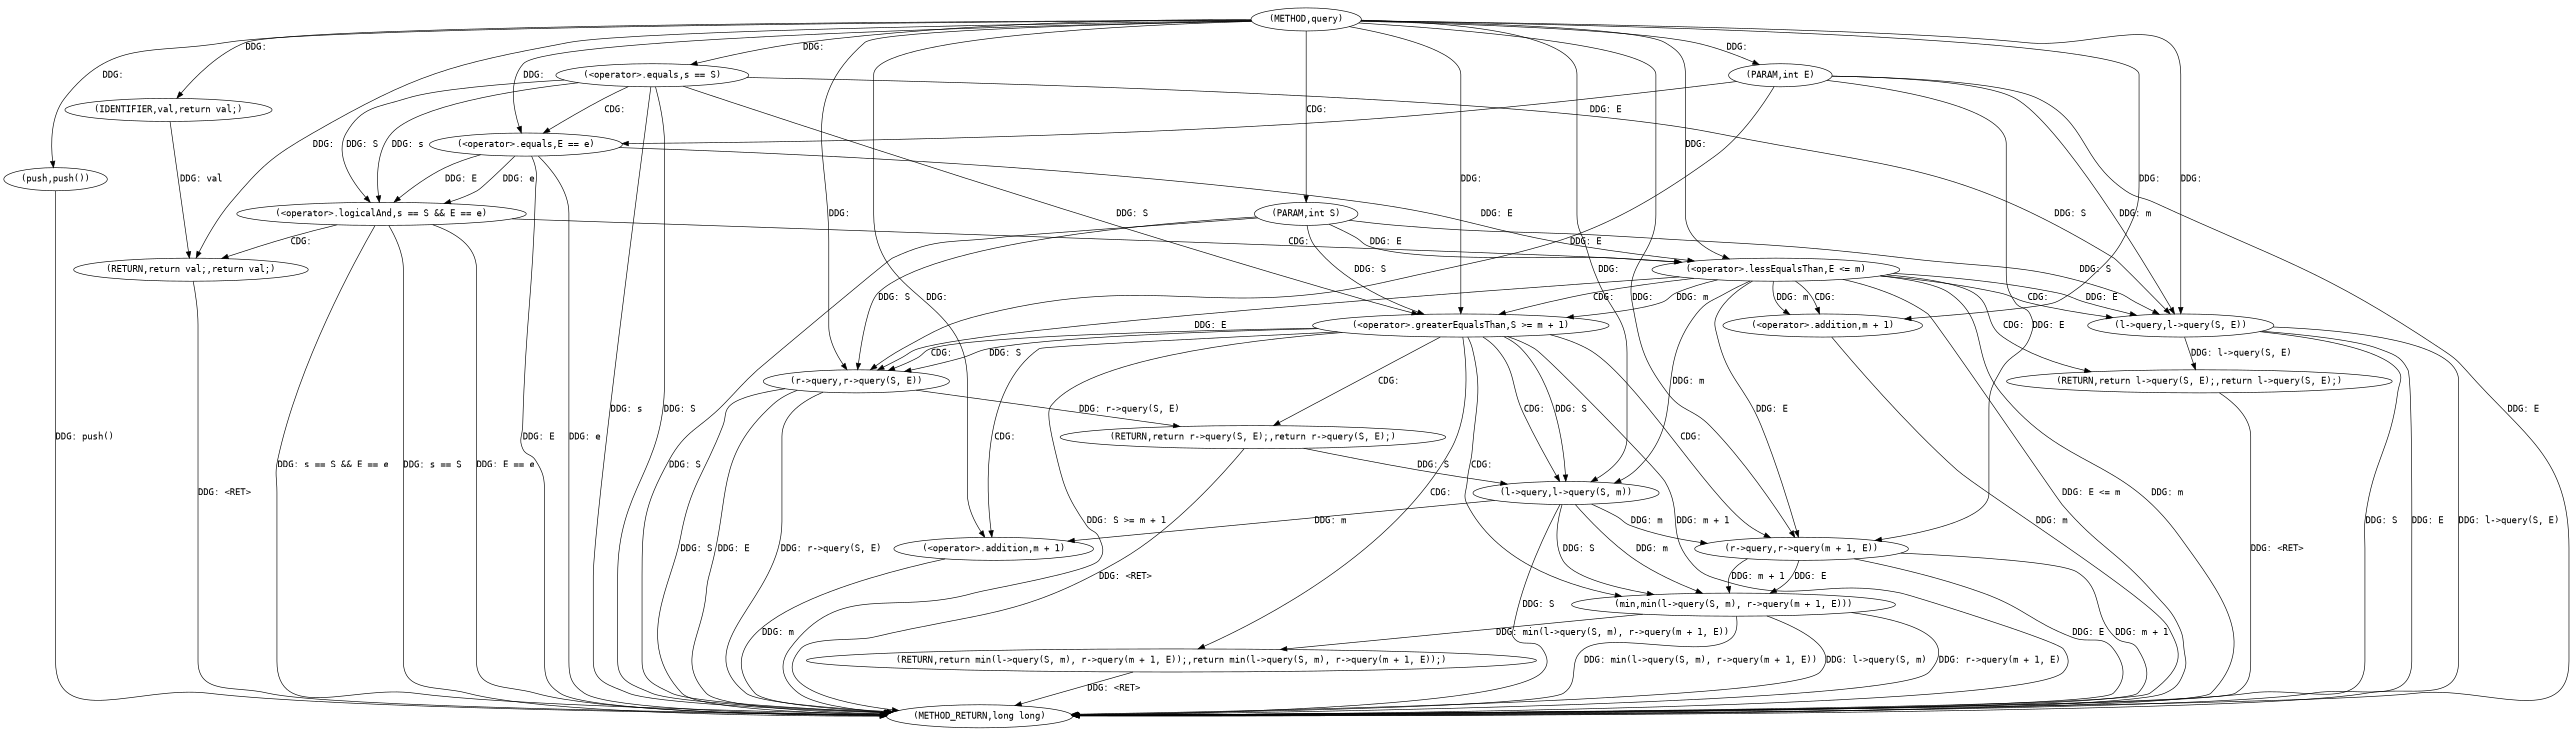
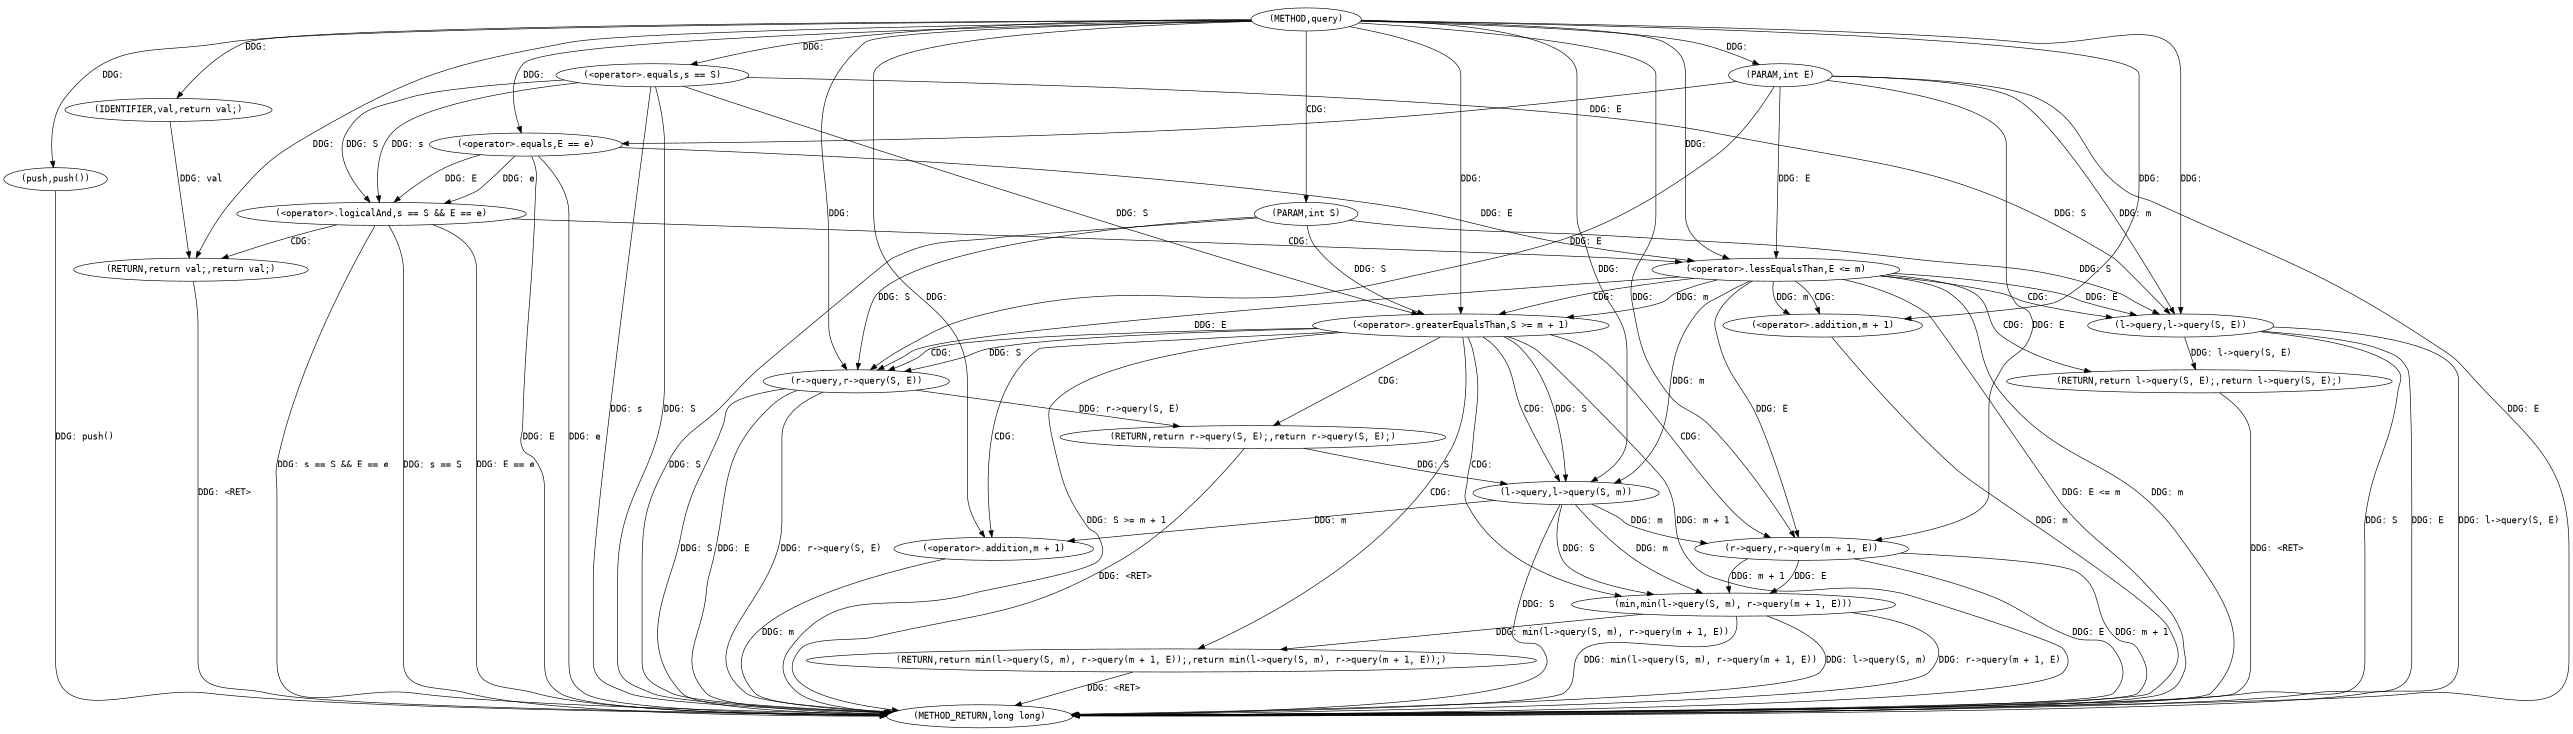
  digraph {
    fontname="DejaVu Sans Mono"
    node [fontname="DejaVu Sans Mono"]
    edge [fontname="DejaVu Sans Mono"]
    n1 [label="(METHOD,query)"]
    n2 [label="(PARAM,int S)"]
    n3 [label="(PARAM,int E)"]
    n4 [label="(push,push())"]
    n5 [label="(RETURN,return val;,return val;)"]
    n6 [label="(IDENTIFIER,val,return val;)"]
    n7 [label="(<operator>.equals,s == S)"]
    n8 [label="(<operator>.equals,E == e)"]
    n9 [label="(<operator>.lessEqualsThan,E <= m)"]
    n10 [label="(l->query,l->query(S, E))"]
    n11 [label="(<operator>.greaterEqualsThan,S >= m + 1)"]
    n12 [label="(r->query,r->query(S, E))"]
    n13 [label="(<operator>.addition,m + 1)"]
    n14 [label="(l->query,l->query(S, m))"]
    n15 [label="(r->query,r->query(m + 1, E))"]
    n16 [label="(<operator>.addition,m + 1)"]
    n17 [label="(METHOD_RETURN,long long)"]
    n18 [label="(<operator>.logicalAnd,s == S && E == e)"]
    n19 [label="(RETURN,return l->query(S, E);,return l->query(S, E);)"]
    n20 [label="(RETURN,return r->query(S, E);,return r->query(S, E);)"]
    n21 [label="(RETURN,return min(l->query(S, m), r->query(m + 1, E));,return min(l->query(S, m), r->query(m + 1, E));)"]
    n22 [label="(min,min(l->query(S, m), r->query(m + 1, E)))"]
    n1 -> n2 [label="CDG: "]
    n1 -> n3 [label="DDG: "]
    n1 -> n4 [label="DDG: "]
    n1 -> n5 [label="DDG: "]
    n1 -> n6 [label="DDG: "]
    n1 -> n7 [label="DDG: "]
    n1 -> n8 [label="DDG: "]
    n1 -> n9 [label="DDG: "]
    n1 -> n10 [label="DDG: "]
    n1 -> n11 [label="DDG: "]
    n1 -> n12 [label="DDG: "]
    n1 -> n13 [label="DDG: "]
    n1 -> n14 [label="DDG: "]
    n1 -> n15 [label="DDG: "]
    n1 -> n16 [label="DDG: "]
    n2 -> n10 [label="DDG: S"]
    n2 -> n11 [label="DDG: S"]
    n2 -> n12 [label="DDG: S"]
    n2 -> n17 [label="DDG: S"]
    n3 -> n8 [label="DDG: E"]
-   n2 -> n9 [label="DDG: E"]
+   n3 -> n9 [label="DDG: E"]
    n3 -> n10 [label="DDG: m"]
    n3 -> n12 [label="DDG: E"]
    n3 -> n15 [label="DDG: E"]
    n3 -> n17 [label="DDG: E"]
    n4 -> n17 [label="DDG: push()"]
    n5 -> n17 [label="DDG: <RET>"]
    n6 -> n5 [label="DDG: val"]
-   n7 -> n8 [label="CDG: "]
    n7 -> n10 [label="DDG: S"]
    n7 -> n11 [label="DDG: S"]
    n7 -> n17 [label="DDG: S"]
    n7 -> n17 [label="DDG: s"]
    n7 -> n18 [label="DDG: s"]
    n7 -> n18 [label="DDG: S"]
    n8 -> n9 [label="DDG: E"]
    n8 -> n17 [label="DDG: E"]
    n8 -> n17 [label="DDG: e"]
    n8 -> n18 [label="DDG: E"]
    n8 -> n18 [label="DDG: e"]
    n9 -> n10 [label="DDG: E"]
    n9 -> n10 [label="CDG: "]
    n9 -> n11 [label="DDG: m"]
    n9 -> n11 [label="CDG: "]
    n9 -> n12 [label="DDG: E"]
    n9 -> n13 [label="DDG: m"]
    n9 -> n13 [label="CDG: "]
    n9 -> n14 [label="DDG: m"]
    n9 -> n15 [label="DDG: E"]
    n9 -> n17 [label="DDG: m"]
    n9 -> n17 [label="DDG: E <= m"]
    n9 -> n19 [label="CDG: "]
    n10 -> n17 [label="DDG: S"]
    n10 -> n17 [label="DDG: E"]
    n10 -> n17 [label="DDG: l->query(S, E)"]
    n10 -> n19 [label="DDG: l->query(S, E)"]
    n11 -> n12 [label="DDG: S"]
    n11 -> n12 [label="CDG: "]
    n11 -> n14 [label="DDG: S"]
    n11 -> n14 [label="CDG: "]
    n11 -> n15 [label="CDG: "]
    n11 -> n16 [label="CDG: "]
    n11 -> n17 [label="DDG: m + 1"]
    n11 -> n17 [label="DDG: S >= m + 1"]
    n11 -> n20 [label="CDG: "]
    n11 -> n21 [label="CDG: "]
    n11 -> n22 [label="CDG: "]
    n12 -> n17 [label="DDG: S"]
    n12 -> n17 [label="DDG: E"]
    n12 -> n17 [label="DDG: r->query(S, E)"]
    n12 -> n20 [label="DDG: r->query(S, E)"]
    n13 -> n17 [label="DDG: m"]
    n14 -> n15 [label="DDG: m"]
    n14 -> n16 [label="DDG: m"]
    n14 -> n17 [label="DDG: S"]
    n14 -> n22 [label="DDG: S"]
    n14 -> n22 [label="DDG: m"]
    n15 -> n17 [label="DDG: m + 1"]
    n15 -> n17 [label="DDG: E"]
    n15 -> n22 [label="DDG: E"]
    n15 -> n22 [label="DDG: m + 1"]
    n16 -> n17 [label="DDG: m"]
    n18 -> n5 [label="CDG: "]
    n18 -> n9 [label="CDG: "]
    n18 -> n17 [label="DDG: s == S"]
    n18 -> n17 [label="DDG: E == e"]
    n18 -> n17 [label="DDG: s == S && E == e"]
    n19 -> n17 [label="DDG: <RET>"]
    n20 -> n14 [label="DDG: S"]
    n20 -> n17 [label="DDG: <RET>"]
    n21 -> n17 [label="DDG: <RET>"]
    n22 -> n17 [label="DDG: l->query(S, m)"]
    n22 -> n17 [label="DDG: r->query(m + 1, E)"]
    n22 -> n17 [label="DDG: min(l->query(S, m), r->query(m + 1, E))"]
    n22 -> n21 [label="DDG: min(l->query(S, m), r->query(m + 1, E))"]
  }
